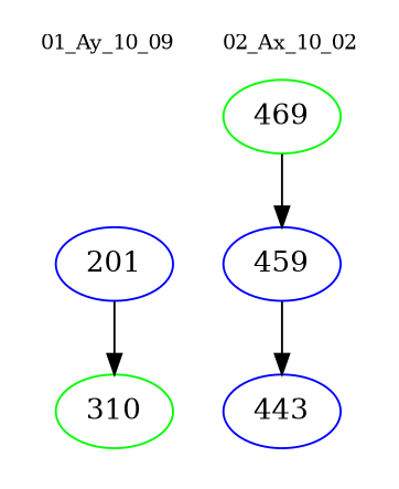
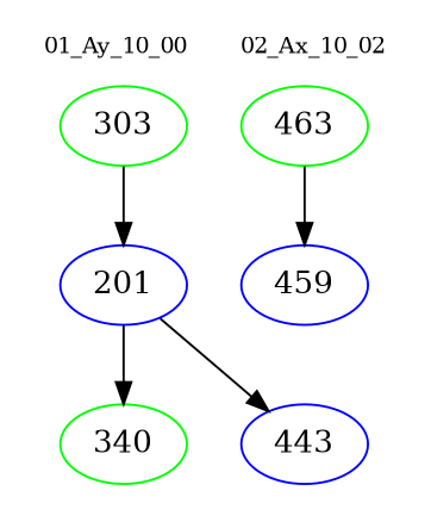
  digraph {
    node [color=green]
    edge [color=black]
+   n1 [label=303]
    n2 [color=blue label=201]
-   n3 [label=310]
-   n4 [label=469]
+   n3 [label=340]
+   n4 [label=463]
    n5 [color=blue label=459]
    n6 [color=blue label=443]
    subgraph cluster_1 {
      color=white
      fontsize=10
-     label="01_Ay_10_09"
+     label="01_Ay_10_00"
+     n1
      n2
      n3
    }
    subgraph cluster_2 {
      color=white
      fontsize=10
      label="02_Ax_10_02"
      n4
      n5
      n6
    }
+   n1 -> n2
    n2 -> n3
    n4 -> n5
-   n5 -> n6
+   n2 -> n6
  }
